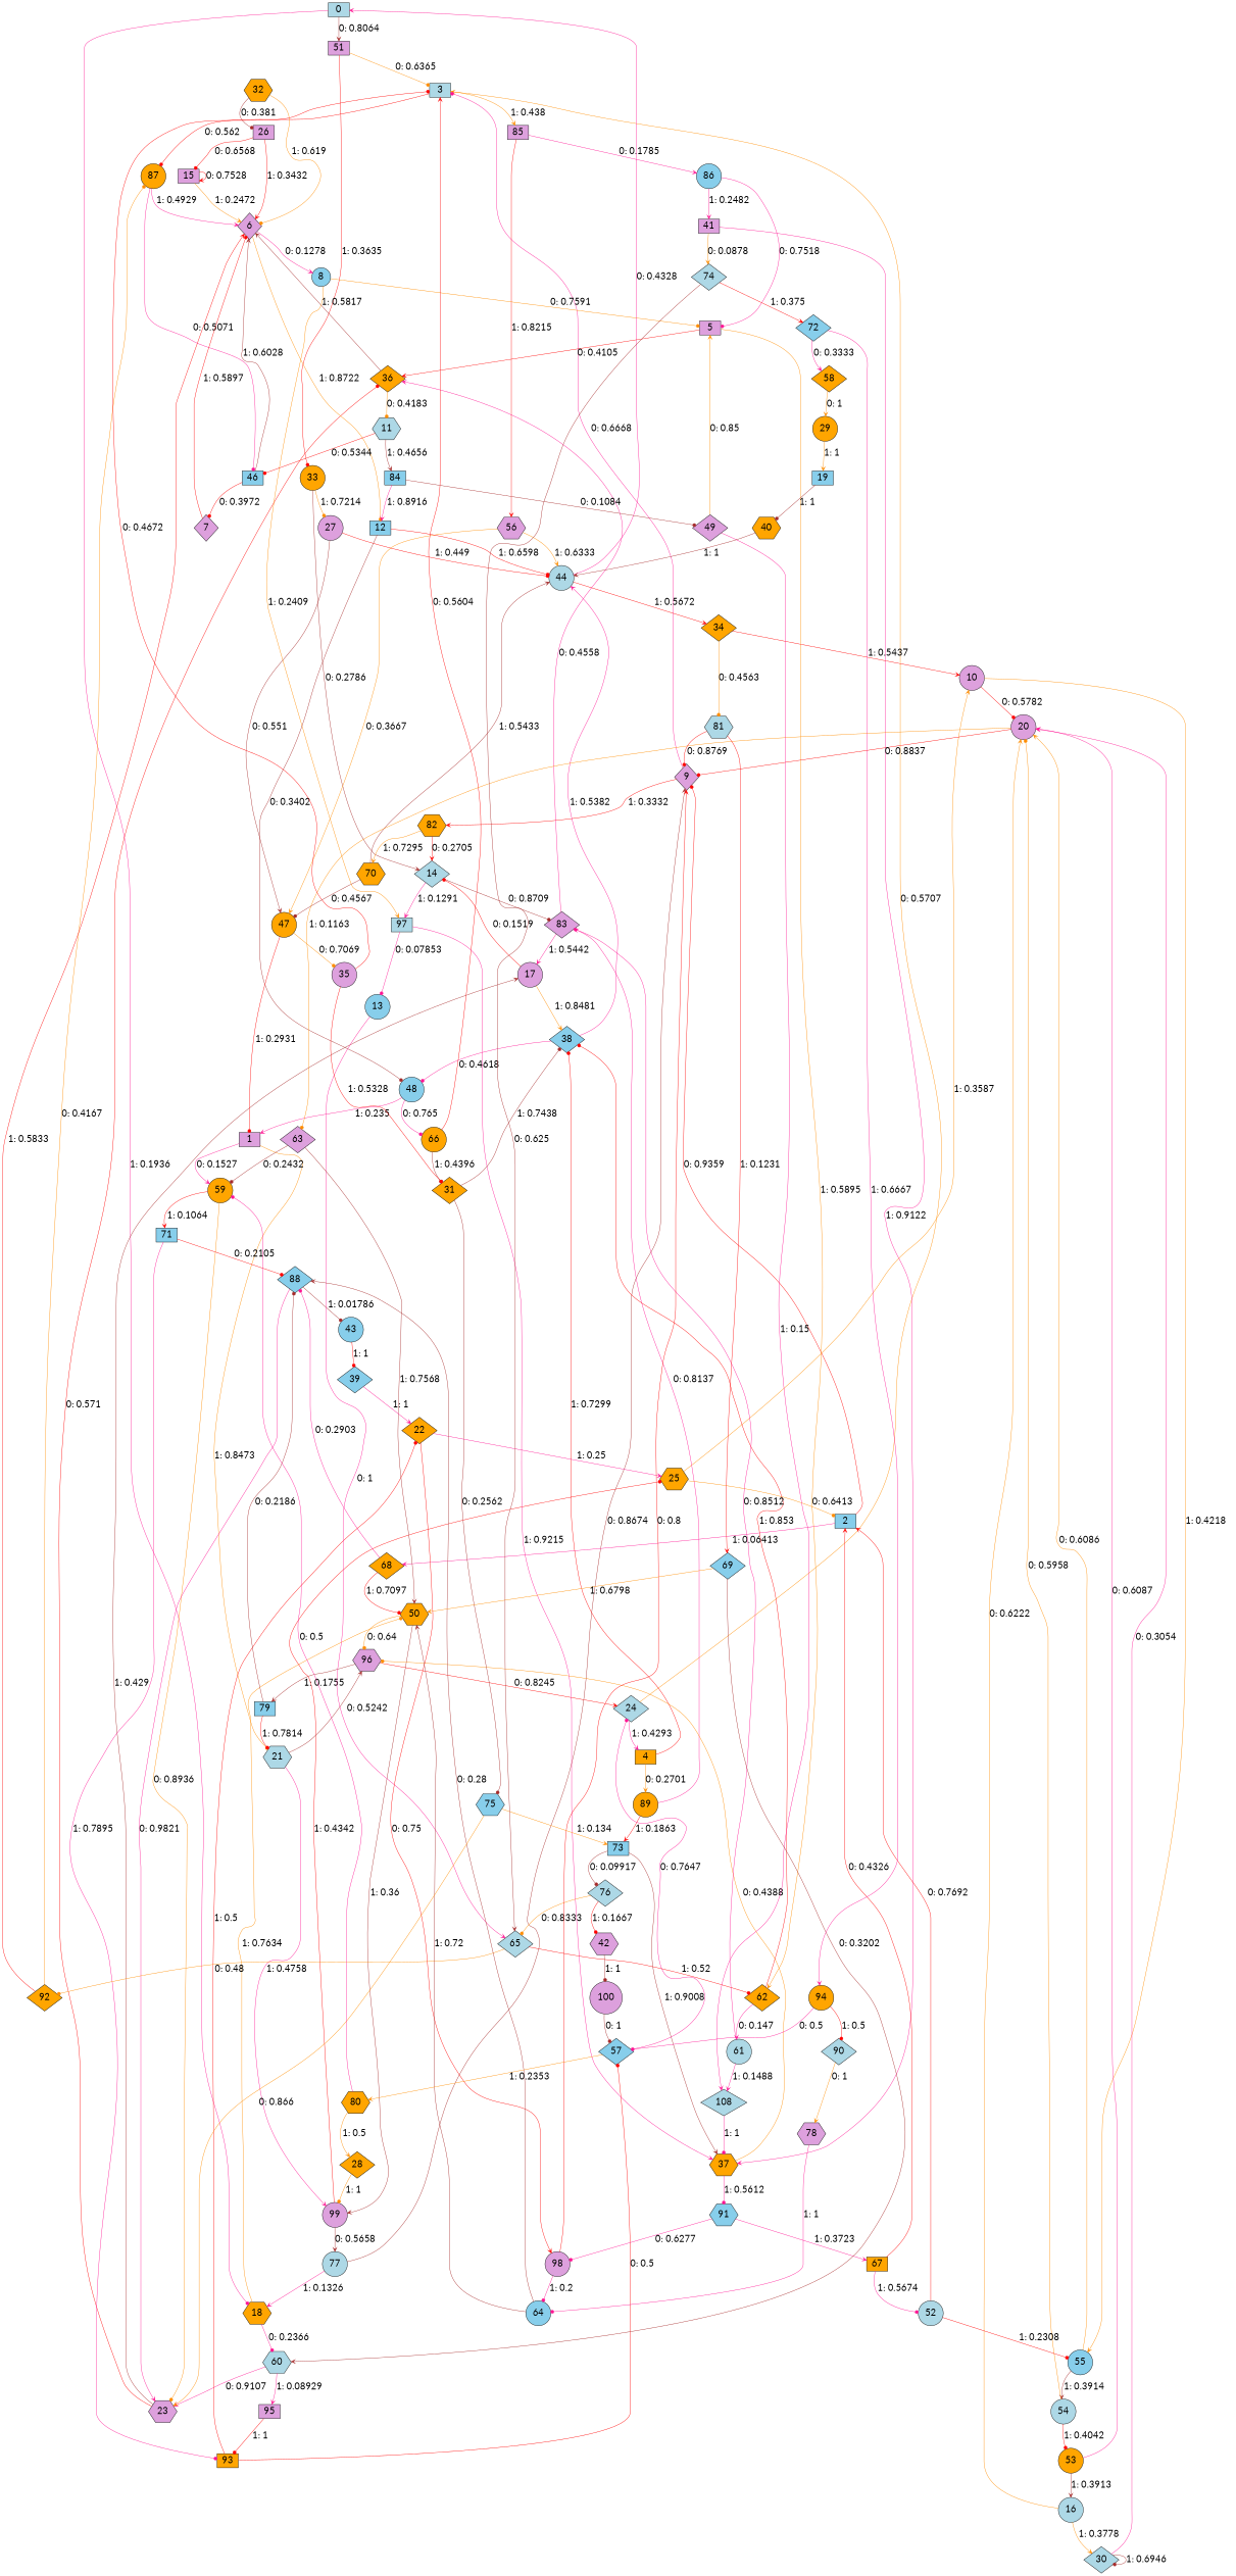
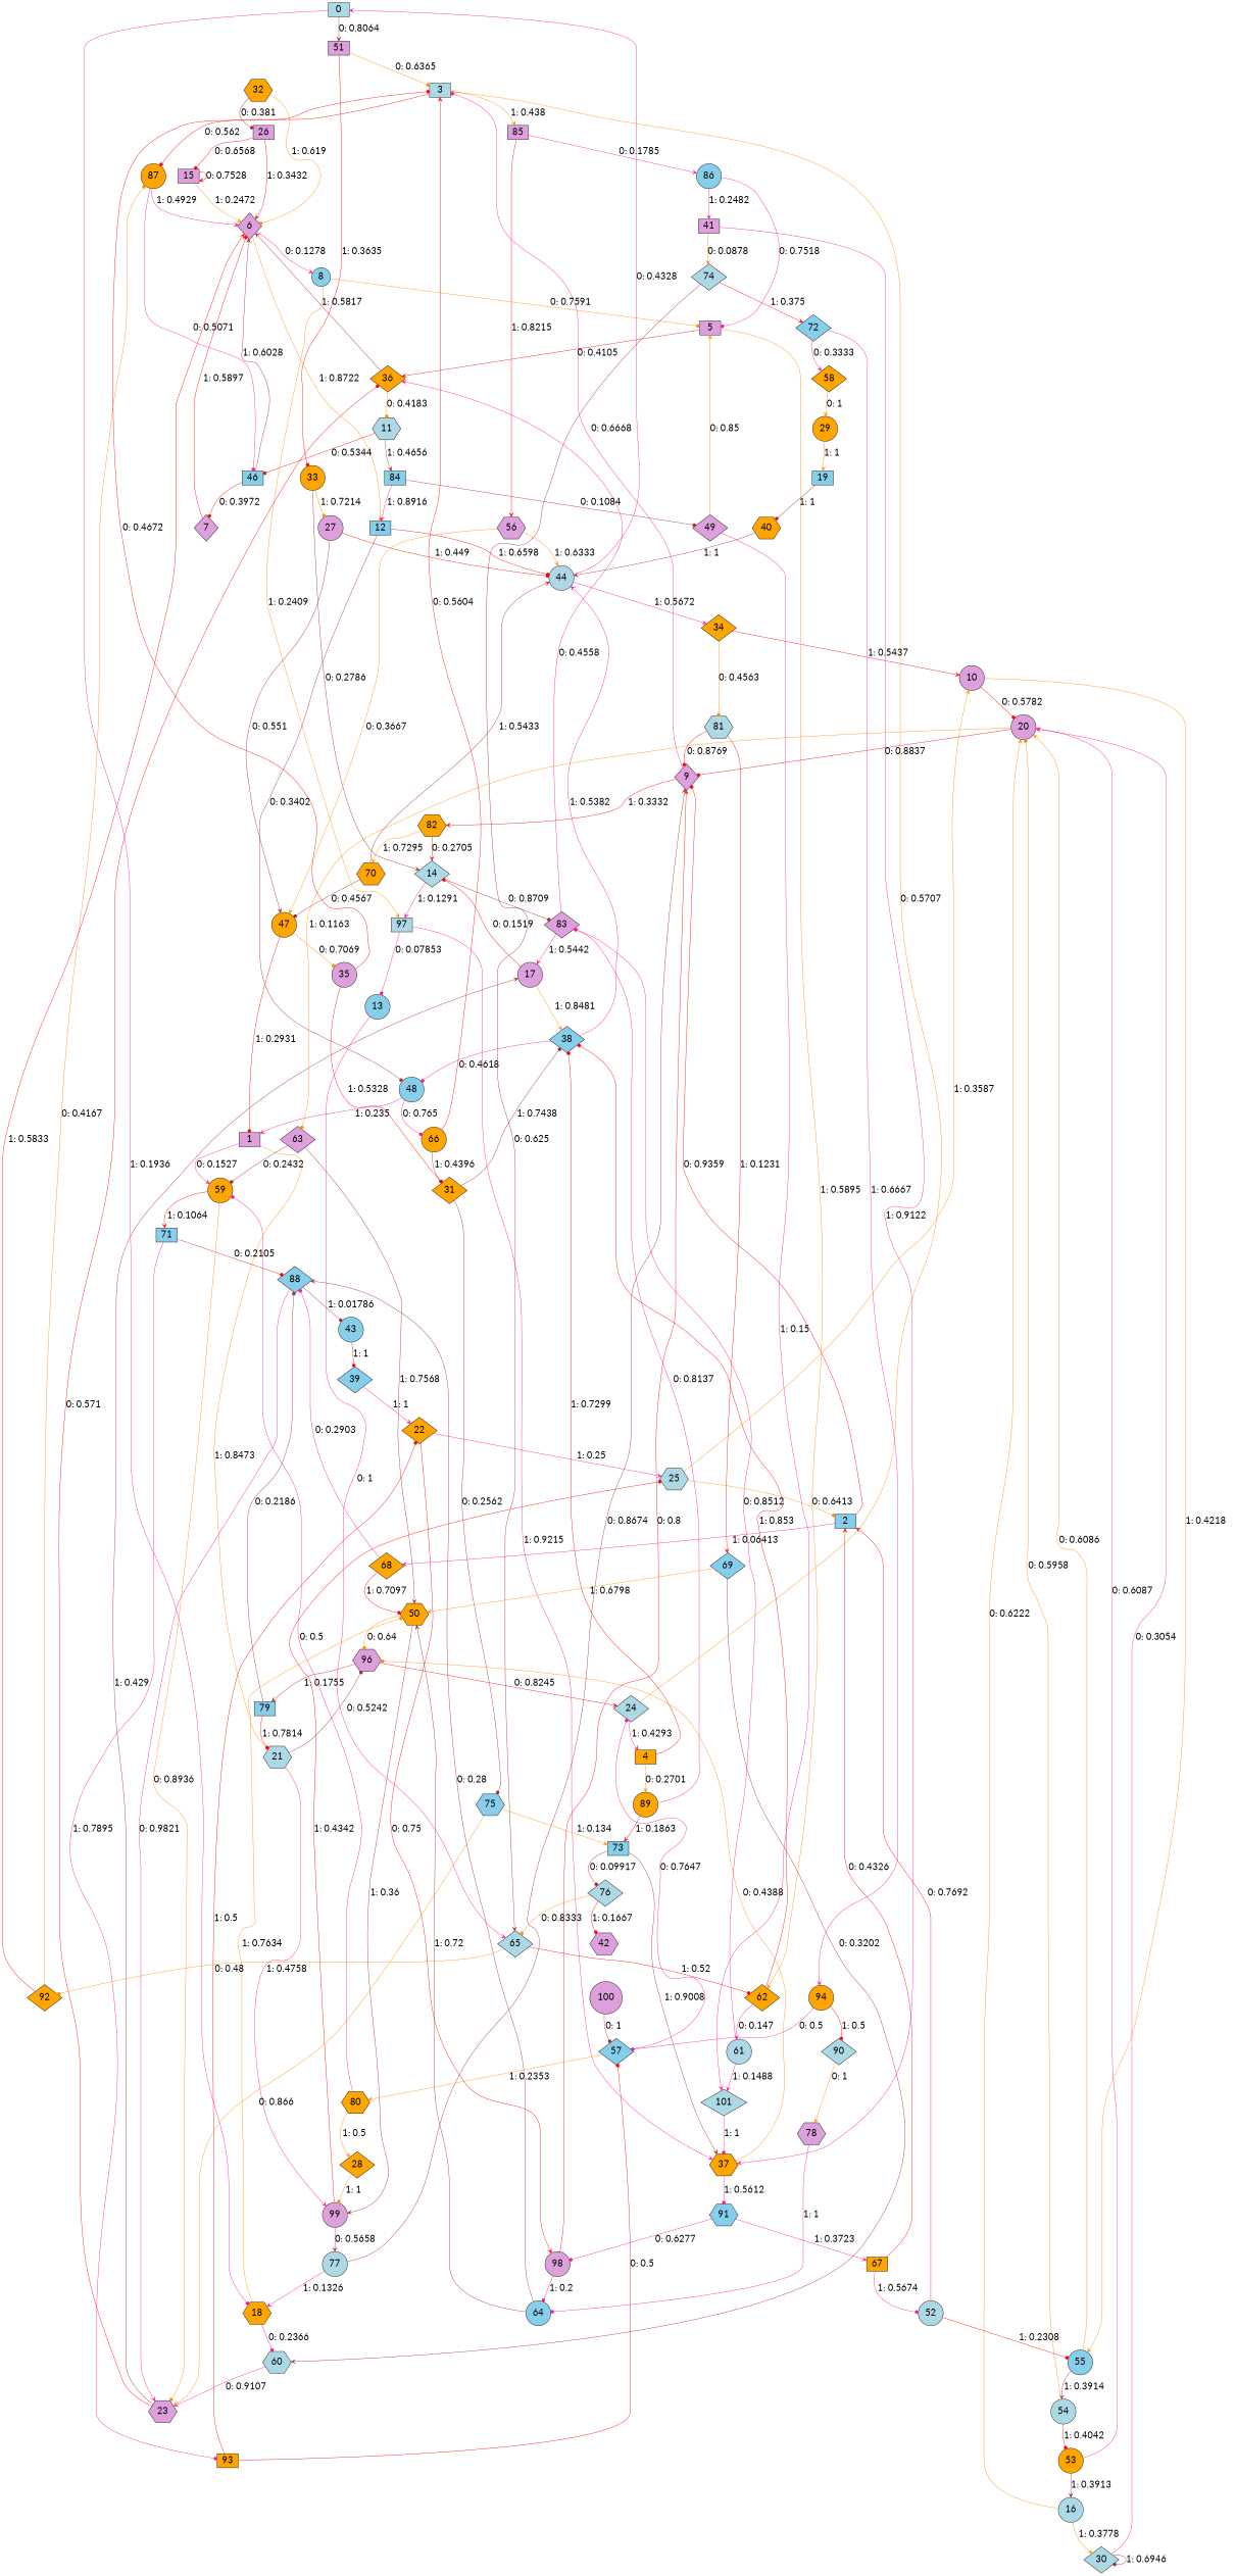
  digraph {
    fontname=Lato
    node [fillcolor=orange fontname=Lato fontsize=24 shape=circle style=filled]
    edge [arrowhead=vee color=deeppink fontname=Lato fontsize=24]
    0 [fillcolor=lightblue shape=box]
    51 [fillcolor=plum shape=box]
    18 [shape=hexagon]
    3 [fillcolor=lightblue shape=box]
    33
    60 [fillcolor=lightblue shape=hexagon]
    50 [shape=hexagon]
    87
    85 [fillcolor=plum shape=box]
    14 [fillcolor=lightblue shape=diamond]
    27 [fillcolor=plum]
    23 [fillcolor=plum shape=hexagon]
-   95 [fillcolor=plum shape=box]
    96 [fillcolor=plum shape=hexagon]
    99 [fillcolor=plum]
    1 [fillcolor=plum shape=box]
    59
    21 [fillcolor=lightblue shape=hexagon]
    71 [fillcolor=skyblue shape=box]
    36 [shape=diamond]
    17 [fillcolor=plum]
    88 [fillcolor=skyblue shape=diamond]
    93 [shape=box]
    24 [fillcolor=lightblue shape=diamond]
    79 [fillcolor=skyblue shape=box]
-   25 [shape=hexagon]
+   25 [fillcolor=lightblue shape=hexagon]
    77 [fillcolor=lightblue]
    2 [fillcolor=skyblue shape=box]
    9 [fillcolor=plum shape=diamond]
    68 [shape=diamond]
    82 [shape=hexagon]
    70 [shape=hexagon]
    43 [fillcolor=skyblue]
    6 [fillcolor=plum shape=diamond]
    46 [fillcolor=skyblue shape=box]
    56 [fillcolor=plum shape=hexagon]
    86 [fillcolor=skyblue]
    8 [fillcolor=skyblue]
    12 [fillcolor=skyblue shape=box]
    7 [fillcolor=plum shape=diamond]
    44 [fillcolor=lightblue]
    47
    5 [fillcolor=plum shape=box]
    41 [fillcolor=plum shape=box]
    4 [shape=box]
    89
    38 [fillcolor=skyblue shape=diamond]
    83 [fillcolor=plum shape=diamond]
    73 [fillcolor=skyblue shape=box]
    48 [fillcolor=skyblue]
    37 [shape=hexagon]
    76 [fillcolor=lightblue shape=diamond]
    66
    34 [shape=diamond]
    62 [shape=diamond]
    11 [fillcolor=lightblue shape=hexagon]
    61 [fillcolor=lightblue]
    84 [fillcolor=skyblue shape=box]
-   101 [fillcolor=lightblue shape=diamond label=108]
+   101 [fillcolor=lightblue shape=diamond]
    97 [fillcolor=lightblue shape=box]
    13 [fillcolor=skyblue]
    32 [shape=hexagon]
    26 [fillcolor=plum shape=box]
    65 [fillcolor=lightblue shape=diamond]
    91 [fillcolor=skyblue shape=hexagon]
    10 [fillcolor=plum]
    20 [fillcolor=plum]
    55 [fillcolor=skyblue]
    63 [fillcolor=plum shape=diamond]
    54 [fillcolor=lightblue]
    53
    49 [fillcolor=plum shape=diamond]
    31 [shape=diamond]
    81 [fillcolor=lightblue shape=hexagon]
    92 [shape=diamond]
    15 [fillcolor=plum shape=box]
    16 [fillcolor=lightblue]
    30 [fillcolor=lightblue shape=diamond]
    19 [fillcolor=skyblue shape=box]
    40 [shape=hexagon]
    22 [shape=diamond]
    98 [fillcolor=plum]
    64 [fillcolor=skyblue]
    35 [fillcolor=plum]
    28 [shape=diamond]
    29
    75 [fillcolor=skyblue shape=hexagon]
    69 [fillcolor=skyblue shape=diamond]
    67 [shape=box]
    52 [fillcolor=lightblue]
    39 [fillcolor=skyblue shape=diamond]
    74 [fillcolor=lightblue shape=diamond]
    72 [fillcolor=skyblue shape=diamond]
    58 [shape=diamond]
    94
    42 [fillcolor=plum shape=hexagon]
    100 [fillcolor=plum]
    57 [fillcolor=skyblue shape=diamond]
    80 [shape=hexagon]
    90 [fillcolor=lightblue shape=diamond]
    78 [fillcolor=plum shape=hexagon]
    0 -> 51 [color=brown label="0: 0.8064   "]
    0 -> 18 [arrowhead=dot label="1: 0.1936   "]
    51 -> 3 [arrowhead=dot color=darkorange label="0: 0.6365   "]
    51 -> 33 [arrowhead=dot color=red label="1: 0.3635   "]
    18 -> 60 [arrowhead=dot label="0: 0.2366   "]
    18 -> 50 [arrowhead=dot color=darkorange label="1: 0.7634   "]
    3 -> 87 [arrowhead=dot color=red label="0: 0.562    "]
    3 -> 85 [color=darkorange label="1: 0.438    "]
    33 -> 14 [color=brown label="0: 0.2786   "]
    33 -> 27 [arrowhead=dot color=darkorange label="1: 0.7214   "]
    60 -> 23 [label="0: 0.9107   "]
-   60 -> 95 [label="1: 0.08929  "]
    50 -> 96 [arrowhead=dot color=darkorange label="0: 0.64     "]
    50 -> 99 [color=brown label="1: 0.36     "]
    87 -> 6 [label="1: 0.4929   "]
    87 -> 46 [arrowhead=dot label="0: 0.5071   "]
    85 -> 56 [color=red label="1: 0.8215   "]
    85 -> 86 [label="0: 0.1785   "]
    14 -> 83 [arrowhead=dot color=brown label="0: 0.8709   "]
    14 -> 97 [label="1: 0.1291   "]
    27 -> 44 [arrowhead=dot color=red label="1: 0.449    "]
    27 -> 47 [color=brown label="0: 0.551    "]
    23 -> 36 [arrowhead=dot color=red label="0: 0.571    "]
    23 -> 17 [color=brown label="1: 0.429    "]
-   95 -> 93 [arrowhead=dot color=red label="1: 1        "]
    96 -> 24 [color=red label="0: 0.8245   "]
    96 -> 79 [color=brown label="1: 0.1755   "]
    99 -> 25 [arrowhead=dot color=red label="1: 0.4342   "]
    99 -> 77 [color=brown label="0: 0.5658   "]
    1 -> 59 [label="0: 0.1527   "]
    1 -> 21 [arrowhead=dot color=darkorange label="1: 0.8473   "]
    59 -> 23 [arrowhead=dot color=darkorange label="0: 0.8936   "]
    59 -> 71 [color=red label="1: 0.1064   "]
-   21 -> 96 [color=brown label="0: 0.5242   "]
+   21 -> 96 [arrowhead=dot color=brown label="0: 0.5242   "]
    21 -> 99 [label="1: 0.4758   "]
    71 -> 88 [arrowhead=dot color=red label="0: 0.2105   "]
    71 -> 93 [arrowhead=dot label="1: 0.7895   "]
    36 -> 6 [color=brown label="1: 0.5817   "]
    36 -> 11 [arrowhead=dot color=darkorange label="0: 0.4183   "]
    17 -> 14 [arrowhead=dot color=red label="0: 0.1519   "]
    17 -> 38 [color=darkorange label="1: 0.8481   "]
    88 -> 23 [label="0: 0.9821   "]
    88 -> 43 [arrowhead=dot color=brown label="1: 0.01786  "]
    93 -> 22 [arrowhead=dot color=red label="1: 0.5      "]
    93 -> 57 [arrowhead=dot color=red label="0: 0.5      "]
    24 -> 3 [color=darkorange label="0: 0.5707   "]
    24 -> 4 [label="1: 0.4293   "]
    79 -> 21 [arrowhead=dot color=red label="1: 0.7814   "]
    79 -> 88 [arrowhead=dot color=brown label="0: 0.2186   "]
    25 -> 2 [arrowhead=dot color=darkorange label="0: 0.6413   "]
    25 -> 10 [color=darkorange label="1: 0.3587   "]
    77 -> 18 [label="1: 0.1326   "]
    77 -> 9 [color=brown label="0: 0.8674   "]
    2 -> 9 [arrowhead=dot color=red label="0: 0.9359   "]
    2 -> 68 [label="1: 0.06413  "]
    9 -> 3 [arrowhead=dot label="0: 0.6668   "]
    9 -> 82 [color=red label="1: 0.3332   "]
    68 -> 50 [arrowhead=dot color=red label="1: 0.7097   "]
    68 -> 88 [arrowhead=dot label="0: 0.2903   "]
    82 -> 14 [color=red label="0: 0.2705   "]
    82 -> 70 [color=darkorange label="1: 0.7295   "]
    70 -> 44 [color=brown label="1: 0.5433   "]
    70 -> 47 [arrowhead=dot color=brown label="0: 0.4567   "]
    43 -> 39 [arrowhead=dot color=red label="1: 1        "]
    6 -> 8 [label="0: 0.1278   "]
    6 -> 12 [arrowhead=dot color=darkorange label="1: 0.8722   "]
    46 -> 6 [color=brown label="1: 0.6028   "]
    46 -> 7 [arrowhead=dot color=red label="0: 0.3972   "]
    56 -> 44 [color=darkorange label="1: 0.6333   "]
    56 -> 47 [color=darkorange label="0: 0.3667   "]
    86 -> 5 [arrowhead=dot label="0: 0.7518   "]
    86 -> 41 [label="1: 0.2482   "]
    8 -> 5 [arrowhead=dot color=darkorange label="0: 0.7591   "]
    8 -> 97 [color=darkorange label="1: 0.2409   "]
    12 -> 44 [arrowhead=dot color=red label="1: 0.6598   "]
    12 -> 48 [arrowhead=dot color=brown label="0: 0.3402   "]
    7 -> 6 [arrowhead=dot color=red label="1: 0.5897   "]
    44 -> 0 [label="0: 0.4328   "]
-   44 -> 34 [color=red label="1: 0.5672   "]
+   44 -> 34 [label="1: 0.5672   "]
    47 -> 1 [arrowhead=dot color=red label="1: 0.2931   "]
    47 -> 35 [arrowhead=dot color=darkorange label="0: 0.7069   "]
    5 -> 36 [color=red label="0: 0.4105   "]
    5 -> 62 [color=darkorange label="1: 0.5895   "]
    41 -> 37 [label="1: 0.9122   "]
    41 -> 74 [color=darkorange label="0: 0.0878   "]
    4 -> 89 [color=darkorange label="0: 0.2701   "]
    4 -> 38 [arrowhead=dot color=red label="1: 0.7299   "]
    89 -> 83 [label="0: 0.8137   "]
    89 -> 73 [color=red label="1: 0.1863   "]
    38 -> 44 [label="1: 0.5382   "]
    38 -> 48 [arrowhead=dot label="0: 0.4618   "]
    83 -> 36 [label="0: 0.4558   "]
    83 -> 17 [label="1: 0.5442   "]
    73 -> 37 [color=brown label="1: 0.9008   "]
    73 -> 76 [arrowhead=dot color=brown label="0: 0.09917  "]
    48 -> 1 [label="1: 0.235    "]
    48 -> 66 [arrowhead=dot label="0: 0.765    "]
    37 -> 96 [arrowhead=dot color=darkorange label="0: 0.4388   "]
    37 -> 91 [arrowhead=dot label="1: 0.5612   "]
    76 -> 65 [arrowhead=dot color=darkorange label="0: 0.8333   "]
    76 -> 42 [arrowhead=dot color=red label="1: 0.1667   "]
    66 -> 3 [color=red label="0: 0.5604   "]
    66 -> 31 [arrowhead=dot color=brown label="1: 0.4396   "]
    34 -> 10 [color=red label="1: 0.5437   "]
    34 -> 81 [arrowhead=dot color=darkorange label="0: 0.4563   "]
    62 -> 38 [arrowhead=dot color=red label="1: 0.853    "]
    62 -> 61 [label="0: 0.147    "]
    11 -> 46 [arrowhead=dot color=red label="0: 0.5344   "]
    11 -> 84 [color=brown label="1: 0.4656   "]
    61 -> 83 [arrowhead=dot label="0: 0.8512   "]
    61 -> 101 [label="1: 0.1488   "]
    84 -> 12 [label="1: 0.8916   "]
    84 -> 49 [arrowhead=dot color=brown label="0: 0.1084   "]
    101 -> 37 [arrowhead=dot label="1: 1        "]
    97 -> 37 [label="1: 0.9215   "]
    97 -> 13 [arrowhead=dot label="0: 0.07853  "]
    13 -> 65 [label="0: 1        "]
    32 -> 6 [arrowhead=dot color=darkorange label="1: 0.619    "]
    32 -> 26 [arrowhead=dot color=brown label="0: 0.381    "]
    26 -> 6 [color=red label="1: 0.3432   "]
    26 -> 15 [arrowhead=dot color=red label="0: 0.6568   "]
    65 -> 62 [arrowhead=dot color=red label="1: 0.52     "]
    65 -> 92 [arrowhead=dot color=darkorange label="0: 0.48     "]
    91 -> 98 [arrowhead=dot label="0: 0.6277   "]
    91 -> 67 [label="1: 0.3723   "]
    10 -> 20 [arrowhead=dot color=red label="0: 0.5782   "]
    10 -> 55 [color=darkorange label="1: 0.4218   "]
    20 -> 9 [arrowhead=dot color=red label="0: 0.8837   "]
    20 -> 63 [arrowhead=dot color=darkorange label="1: 0.1163   "]
    55 -> 20 [color=darkorange label="0: 0.6086   "]
    55 -> 54 [color=brown label="1: 0.3914   "]
    63 -> 50 [color=brown label="1: 0.7568   "]
    63 -> 59 [arrowhead=dot color=brown label="0: 0.2432   "]
    54 -> 20 [arrowhead=dot color=darkorange label="0: 0.5958   "]
    54 -> 53 [arrowhead=dot color=red label="1: 0.4042   "]
    53 -> 20 [label="0: 0.6087   "]
    53 -> 16 [color=brown label="1: 0.3913   "]
    49 -> 5 [color=darkorange label="0: 0.85     "]
    49 -> 101 [label="1: 0.15     "]
    31 -> 38 [arrowhead=dot color=brown label="1: 0.7438   "]
    31 -> 75 [arrowhead=dot color=brown label="0: 0.2562   "]
    81 -> 9 [arrowhead=dot color=red label="0: 0.8769   "]
    81 -> 69 [color=red label="1: 0.1231   "]
    92 -> 87 [arrowhead=dot color=darkorange label="0: 0.4167   "]
    92 -> 6 [color=red label="1: 0.5833   "]
    15 -> 6 [color=darkorange label="1: 0.2472   "]
    15 -> 15 [color=red label="0: 0.7528   "]
    16 -> 20 [color=darkorange label="0: 0.6222   "]
    16 -> 30 [color=darkorange label="1: 0.3778   "]
    30 -> 20 [label="0: 0.3054   "]
    30 -> 30 [arrowhead=dot color=brown label="1: 0.6946   "]
    19 -> 40 [arrowhead=dot color=brown label="1: 1        "]
    40 -> 44 [color=brown label="1: 1        "]
    22 -> 25 [label="1: 0.25     "]
    22 -> 98 [color=red label="0: 0.75     "]
    98 -> 9 [color=red label="0: 0.8      "]
    98 -> 64 [arrowhead=dot label="1: 0.2      "]
    64 -> 50 [color=brown label="1: 0.72     "]
    64 -> 88 [color=brown label="0: 0.28     "]
    35 -> 3 [arrowhead=dot color=red label="0: 0.4672   "]
    35 -> 31 [arrowhead=dot color=red label="1: 0.5328   "]
    28 -> 99 [arrowhead=dot color=darkorange label="1: 1        "]
    29 -> 19 [color=darkorange label="1: 1        "]
    75 -> 23 [color=darkorange label="0: 0.866    "]
    75 -> 73 [color=darkorange label="1: 0.134    "]
    69 -> 60 [color=brown label="0: 0.3202   "]
    69 -> 50 [color=darkorange label="1: 0.6798   "]
    67 -> 2 [color=red label="0: 0.4326   "]
    67 -> 52 [arrowhead=dot label="1: 0.5674   "]
    52 -> 2 [color=red label="0: 0.7692   "]
    52 -> 55 [arrowhead=dot color=red label="1: 0.2308   "]
    39 -> 22 [label="1: 1        "]
    74 -> 65 [color=brown label="0: 0.625    "]
    74 -> 72 [color=red label="1: 0.375    "]
    72 -> 58 [label="0: 0.3333   "]
    72 -> 94 [label="1: 0.6667   "]
    58 -> 29 [color=darkorange label="0: 1        "]
    94 -> 57 [arrowhead=dot label="0: 0.5      "]
    94 -> 90 [arrowhead=dot color=red label="1: 0.5      "]
-   42 -> 100 [arrowhead=dot color=brown label="1: 1        "]
    100 -> 57 [arrowhead=dot color=brown label="0: 1        "]
    57 -> 24 [arrowhead=dot label="0: 0.7647   "]
    57 -> 80 [color=darkorange label="1: 0.2353   "]
    80 -> 59 [arrowhead=dot label="0: 0.5      "]
    80 -> 28 [color=darkorange label="1: 0.5      "]
    90 -> 78 [color=darkorange label="0: 1        "]
    78 -> 64 [arrowhead=dot label="1: 1        "]
  }
